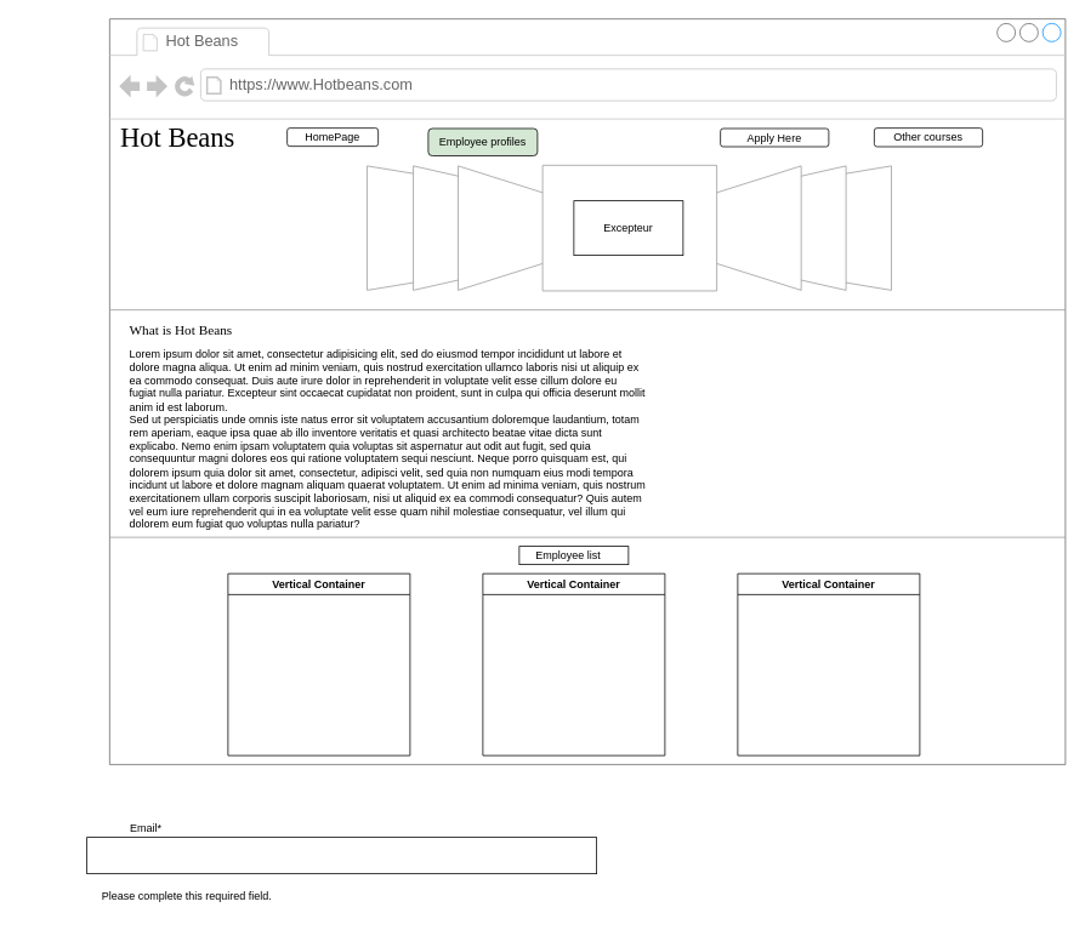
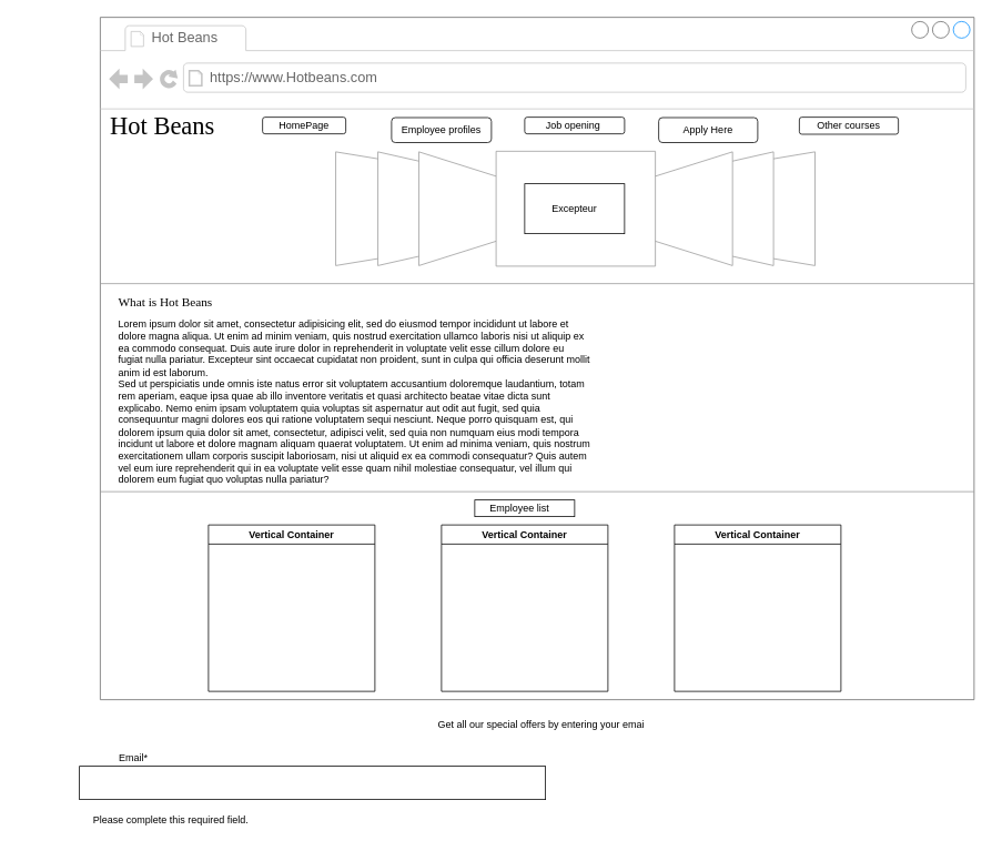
  <mxCell id="0" />
  <mxCell id="1" parent="0" />
  <mxCell id="2" value="" style="strokeWidth=1;shadow=0;dashed=0;align=center;html=1;shape=mxgraph.mockup.containers.browserWindow;rSize=0;strokeColor=#666666;mainText=,;recursiveResize=0;rounded=0;labelBackgroundColor=none;fontFamily=Verdana;fontSize=12" parent="1" vertex="1"><mxGeometry x="120" y="20" width="1050" height="820" as="geometry" /></mxCell>
  <mxCell id="3" value="Hot Beans" style="strokeWidth=1;shadow=0;dashed=0;align=center;html=1;shape=mxgraph.mockup.containers.anchor;fontSize=17;fontColor=#666666;align=left;" parent="2" vertex="1"><mxGeometry x="60" y="12" width="110" height="26" as="geometry" /></mxCell>
  <mxCell id="4" value="https://www.Hotbeans.com" style="strokeWidth=1;shadow=0;dashed=0;align=center;html=1;shape=mxgraph.mockup.containers.anchor;rSize=0;fontSize=17;fontColor=#666666;align=left;" parent="2" vertex="1"><mxGeometry x="130" y="60" width="250" height="26" as="geometry" /></mxCell>
  <mxCell id="5" value="Hot Beans" style="text;html=1;points=[];align=left;verticalAlign=top;spacingTop=-4;fontSize=30;fontFamily=Verdana" parent="2" vertex="1"><mxGeometry x="10" y="110" width="340" height="50" as="geometry" /></mxCell>
  <mxCell id="6" value="" style="verticalLabelPosition=bottom;shadow=0;dashed=0;align=center;html=1;verticalAlign=top;strokeWidth=1;shape=mxgraph.mockup.markup.line;strokeColor=#999999;rounded=0;labelBackgroundColor=none;fillColor=#ffffff;fontFamily=Verdana;fontSize=12;fontColor=#000000;" parent="2" vertex="1"><mxGeometry y="310" width="1050" height="20" as="geometry" /></mxCell>
  <mxCell id="7" value="&lt;br&gt;" style="text;html=1;points=[];align=left;verticalAlign=top;spacingTop=-4;fontSize=15;fontFamily=Verdana" parent="2" vertex="1"><mxGeometry x="20" y="330" width="170" height="30" as="geometry" /></mxCell>
  <mxCell id="8" value="&lt;br&gt;" style="text;spacingTop=-5;whiteSpace=wrap;html=1;align=left;fontSize=12;fontFamily=Helvetica;fillColor=none;strokeColor=none;rounded=0;shadow=1;labelBackgroundColor=none;" parent="2" vertex="1"><mxGeometry x="20" y="370" width="570" height="240" as="geometry" /></mxCell>
  <mxCell id="9" value="" style="verticalLabelPosition=bottom;shadow=0;dashed=0;align=center;html=1;verticalAlign=top;strokeWidth=1;shape=mxgraph.mockup.markup.line;strokeColor=#999999;rounded=0;labelBackgroundColor=none;fillColor=#ffffff;fontFamily=Verdana;fontSize=12;fontColor=#000000;" parent="2" vertex="1"><mxGeometry y="560" width="1050" height="20" as="geometry" /></mxCell>
  <mxCell id="10" value="Vertical Container" style="swimlane;" parent="2" vertex="1"><mxGeometry x="130" y="610" width="200" height="200" as="geometry" /></mxCell>
  <mxCell id="11" value="Vertical Container" style="swimlane;" parent="2" vertex="1"><mxGeometry x="410" y="610" width="200" height="200" as="geometry" /></mxCell>
  <mxCell id="12" value="Vertical Container" style="swimlane;" parent="2" vertex="1"><mxGeometry x="690" y="610" width="200" height="200" as="geometry" /></mxCell>
  <mxCell id="13" value="Lorem ipsum dolor sit amet, consectetur adipisicing elit, sed do eiusmod tempor incididunt ut labore et dolore magna aliqua. Ut enim ad minim veniam, quis nostrud exercitation ullamco laboris nisi ut aliquip ex ea commodo consequat. Duis aute irure dolor in reprehenderit in voluptate velit esse cillum dolore eu fugiat nulla pariatur. Excepteur sint occaecat cupidatat non proident, sunt in culpa qui officia deserunt mollit anim id est laborum.&#10;Sed ut perspiciatis unde omnis iste natus error sit voluptatem accusantium doloremque laudantium, totam rem aperiam, eaque ipsa quae ab illo inventore veritatis et quasi architecto beatae vitae dicta sunt explicabo. Nemo enim ipsam voluptatem quia voluptas sit aspernatur aut odit aut fugit, sed quia consequuntur magni dolores eos qui ratione voluptatem sequi nesciunt. Neque porro quisquam est, qui dolorem ipsum quia dolor sit amet, consectetur, adipisci velit, sed quia non numquam eius modi tempora incidunt ut labore et dolore magnam aliquam quaerat voluptatem. Ut enim ad minima veniam, quis nostrum exercitationem ullam corporis suscipit laboriosam, nisi ut aliquid ex ea commodi consequatur? Quis autem vel eum iure reprehenderit qui in ea voluptate velit esse quam nihil molestiae consequatur, vel illum qui dolorem eum fugiat quo voluptas nulla pariatur?" style="text;spacingTop=-5;whiteSpace=wrap;html=1;align=left;fontSize=12;fontFamily=Helvetica;fillColor=none;strokeColor=none;rounded=0;shadow=1;labelBackgroundColor=none;" parent="2" vertex="1"><mxGeometry x="20" y="360" width="570" height="240" as="geometry" /></mxCell>
  <mxCell id="14" value="Employee list&lt;span style=&quot;white-space: pre&quot;&gt;&#09;&lt;/span&gt;&amp;nbsp;" style="rounded=0;whiteSpace=wrap;html=1;" parent="2" vertex="1"><mxGeometry x="450" y="580" width="120" height="20" as="geometry" /></mxCell>
  <mxCell id="15" value="HomePage" style="rounded=1;whiteSpace=wrap;html=1;" parent="1" vertex="1"><mxGeometry x="315" y="140" width="100" height="20" as="geometry" /></mxCell>
- <mxCell id="16" value="Employee profiles" style="rounded=1;whiteSpace=wrap;html=1;fillColor=#d5e8d4;" parent="1" vertex="1"><mxGeometry x="470" y="140.5" width="120" height="30" as="geometry" /></mxCell>
- <mxCell id="18" value="Apply Here" style="rounded=1;whiteSpace=wrap;html=1;" parent="1" vertex="1"><mxGeometry x="791" y="140.5" width="119" height="20" as="geometry" /></mxCell>
+ <mxCell id="16" value="Employee profiles" style="rounded=1;whiteSpace=wrap;html=1;" parent="1" vertex="1"><mxGeometry x="470" y="140.5" width="120" height="30" as="geometry" /></mxCell>
+ <mxCell id="17" value="Job opening&amp;nbsp;" style="rounded=1;whiteSpace=wrap;html=1;" parent="1" vertex="1"><mxGeometry x="630" y="140" width="120" height="20" as="geometry" /></mxCell>
+ <mxCell id="18" value="Apply Here" style="rounded=1;whiteSpace=wrap;html=1;" parent="1" vertex="1"><mxGeometry x="791" y="140.5" width="119" height="30" as="geometry" /></mxCell>
  <mxCell id="19" value="Other courses&lt;span style=&quot;color: rgba(0 , 0 , 0 , 0) ; font-family: monospace ; font-size: 0px&quot;&gt;%3CmxGraphModel%3E%3Croot%3E%3CmxCell%20id%3D%220%22%2F%3E%3CmxCell%20id%3D%221%22%20parent%3D%220%22%2F%3E%3CmxCell%20id%3D%222%22%20value%3D%22What%20is%20Bike%20Land%3F%22%20style%3D%22text%3Bhtml%3D1%3Bpoints%3D%5B%5D%3Balign%3Dleft%3BverticalAlign%3Dtop%3BspacingTop%3D-4%3BfontSize%3D15%3BfontFamily%3DVerdana%22%20vertex%3D%221%22%20parent%3D%221%22%3E%3CmxGeometry%20x%3D%2250%22%20y%3D%22350%22%20width%3D%22170%22%20height%3D%2230%22%20as%3D%22geometry%22%2F%3E%3C%2FmxCell%3E%3C%2Froot%3E%3C%2FmxGraphModel%3E&lt;/span&gt;" style="rounded=1;whiteSpace=wrap;html=1;" parent="1" vertex="1"><mxGeometry x="960" y="140" width="119" height="20.5" as="geometry" /></mxCell>
  <mxCell id="20" value="" style="verticalLabelPosition=bottom;shadow=0;dashed=0;align=center;html=1;verticalAlign=top;strokeWidth=1;shape=mxgraph.mockup.navigation.coverFlow;strokeColor=#999999;" parent="1" vertex="1"><mxGeometry x="400" y="180.25" width="580" height="139.5" as="geometry" /></mxCell>
  <mxCell id="21" value="Excepteur" style="rounded=0;whiteSpace=wrap;html=1;fontSize=12;" parent="1" vertex="1"><mxGeometry x="630" y="220" width="120" height="60" as="geometry" /></mxCell>
  <mxCell id="22" value="What is Hot Beans" style="text;html=1;points=[];align=left;verticalAlign=top;spacingTop=-4;fontSize=15;fontFamily=Verdana" parent="1" vertex="1"><mxGeometry x="140" y="350" width="170" height="30" as="geometry" /></mxCell>
+ <mxCell id="23" value="Get all our special offers by entering your emai" style="text;html=1;strokeColor=none;fillColor=none;align=center;verticalAlign=middle;whiteSpace=wrap;rounded=0;fontSize=12;" parent="1" vertex="1"><mxGeometry x="490" y="850" width="320" height="40" as="geometry" /></mxCell>
  <mxCell id="24" value="Email*" style="text;html=1;strokeColor=none;fillColor=none;align=center;verticalAlign=middle;whiteSpace=wrap;rounded=0;fontSize=12;" parent="1" vertex="1"><mxGeometry y="890" width="140" height="40" as="geometry" x="90" /></mxCell>
  <mxCell id="25" value="" style="rounded=0;whiteSpace=wrap;html=1;fontSize=12;align=left;" parent="1" vertex="1"><mxGeometry x="95" y="920" width="560" height="40" as="geometry" /></mxCell>
  <mxCell id="26" value="Please complete this required field." style="text;html=1;strokeColor=none;fillColor=none;align=center;verticalAlign=middle;whiteSpace=wrap;rounded=0;fontSize=12;" parent="1" vertex="1"><mxGeometry x="20" y="970" width="370" height="30" as="geometry" /></mxCell>
